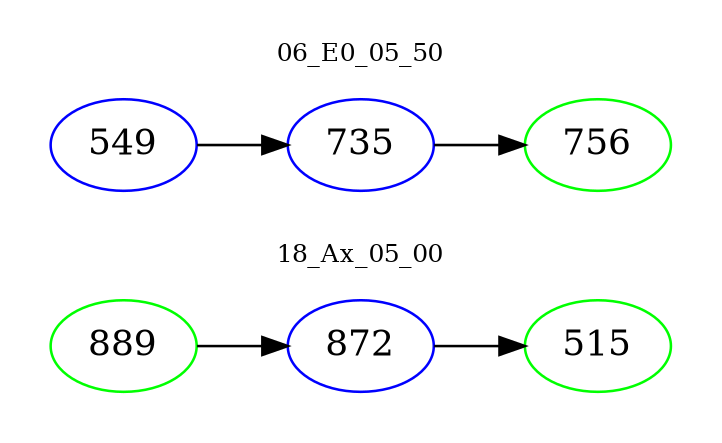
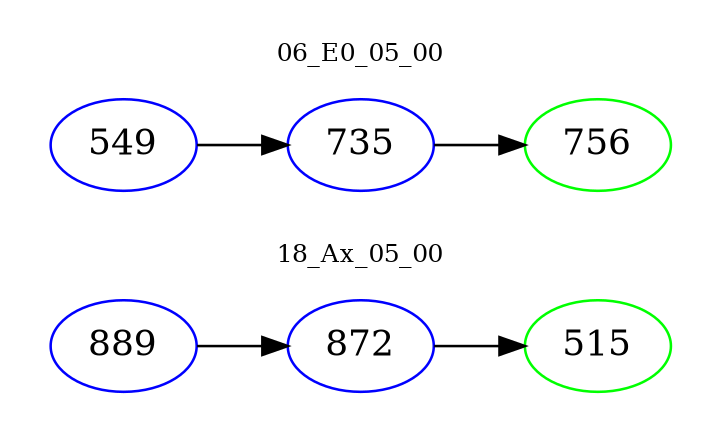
  digraph {
    rankdir=LR
    node [color=blue]
    edge [color=black]
-   n1 [color=green label=889]
+   n1 [label=889]
    n2 [label=872]
    n3 [color=green label=515]
    n4 [label=549]
    n5 [label=735]
    n6 [color=green label=756]
    subgraph cluster_1 {
      color=white
      fontsize=10
      label="18_Ax_05_00"
      n1
      n2
      n3
    }
    subgraph cluster_2 {
      color=white
      fontsize=10
-     label="06_E0_05_50"
+     label="06_E0_05_00"
      n4
      n5
      n6
    }
    n1 -> n2
    n2 -> n3
    n4 -> n5
    n5 -> n6
  }
